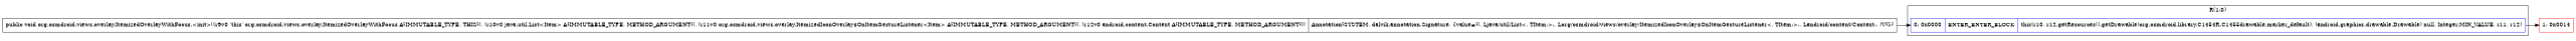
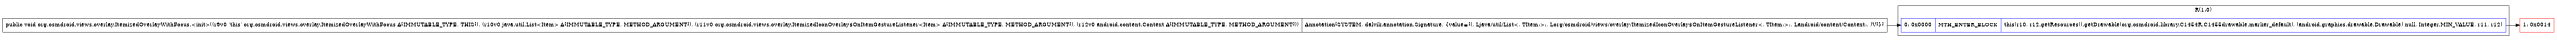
  digraph {
    rankdir=LR
    node [shape=record]
-   n1 [color=blue label="{0\:\ 0x0000|ENTER_ENTER_BLOCK\l|this(r10, r12.getResources().getDrawable(org.osmdroid.library.C1454R.C1455drawable.marker_default), (android.graphics.drawable.Drawable) null, Integer.MIN_VALUE, r11, r12)\l}"]
+   n1 [color=blue label="{0\:\ 0x0000|MTH_ENTER_BLOCK\l|this(r10, r12.getResources().getDrawable(org.osmdroid.library.C1454R.C1455drawable.marker_default), (android.graphics.drawable.Drawable) null, Integer.MIN_VALUE, r11, r12)\l}"]
    n2 [color=red label="{1\:\ 0x0014}"]
    n3 [label="{public void org.osmdroid.views.overlay.ItemizedOverlayWithFocus.\<init\>((r9v0 'this' org.osmdroid.views.overlay.ItemizedOverlayWithFocus A[IMMUTABLE_TYPE, THIS]), (r10v0 java.util.List\<Item\> A[IMMUTABLE_TYPE, METHOD_ARGUMENT]), (r11v0 org.osmdroid.views.overlay.ItemizedIconOverlay$OnItemGestureListener\<Item\> A[IMMUTABLE_TYPE, METHOD_ARGUMENT]), (r12v0 android.content.Context A[IMMUTABLE_TYPE, METHOD_ARGUMENT]))  | Annotation[SYSTEM, dalvik.annotation.Signature, \{value=[(, Ljava\/util\/List\<, TItem;\>;, Lorg\/osmdroid\/views\/overlay\/ItemizedIconOverlay$OnItemGestureListener\<, TItem;\>;, Landroid\/content\/Context;, )V]\}]\l}"]
    subgraph cluster_1 {
      label="R(1:0)"
      n1
    }
    n1 -> n2
    n3 -> n1
  }
